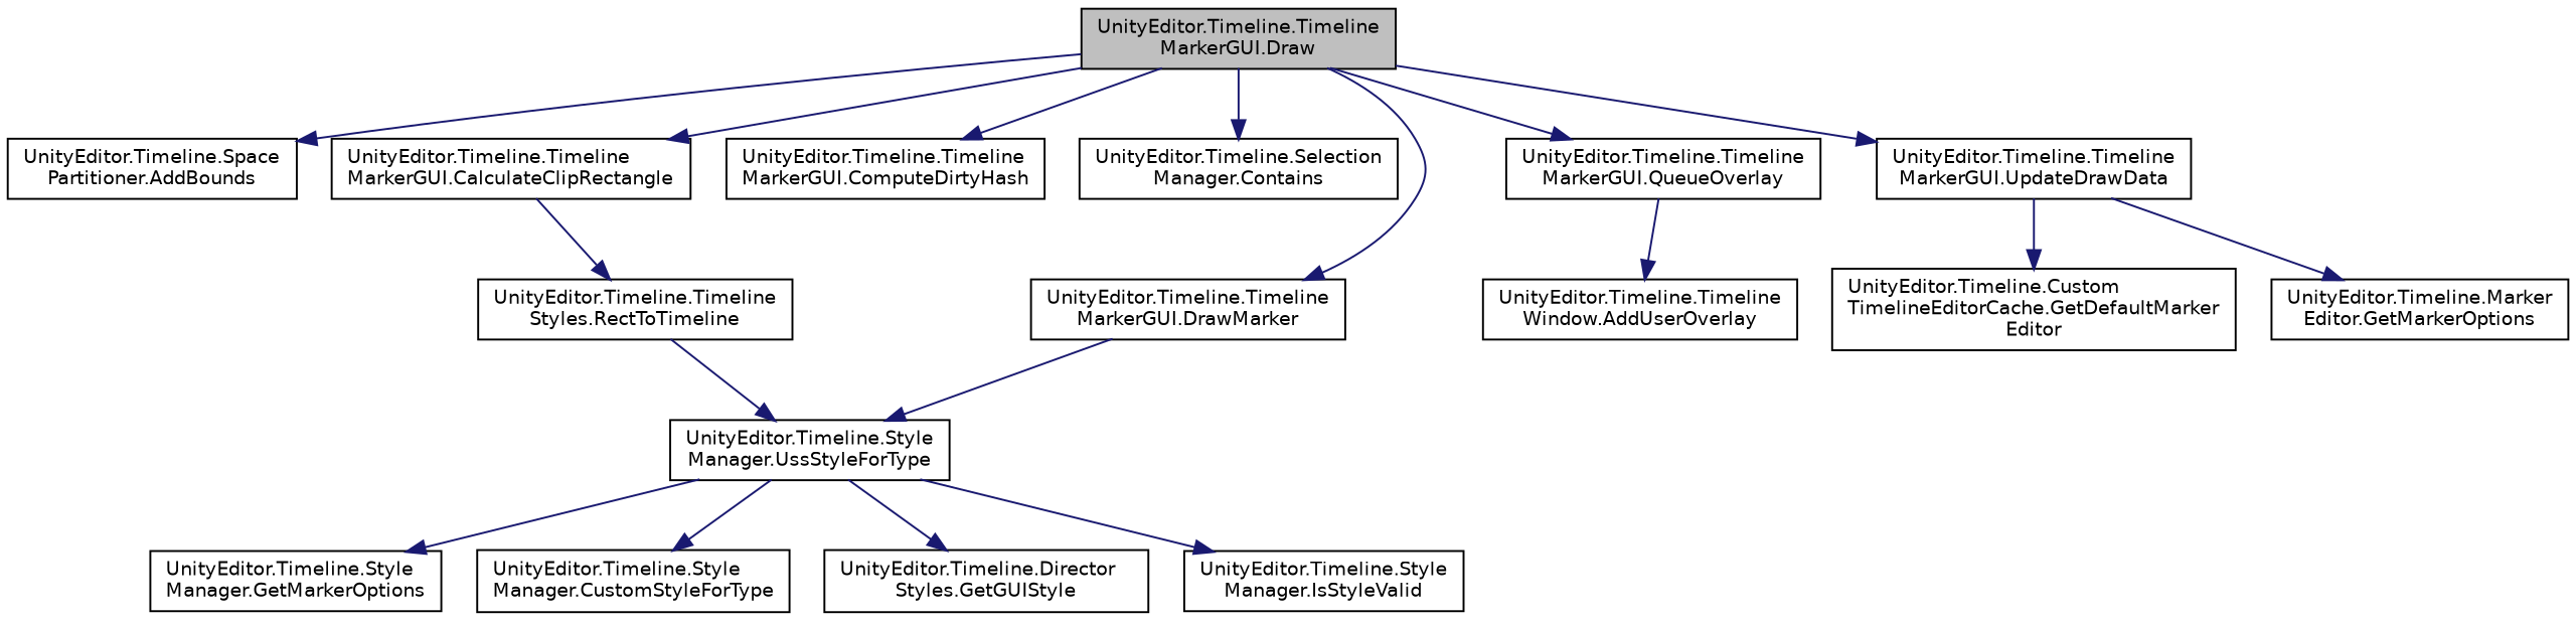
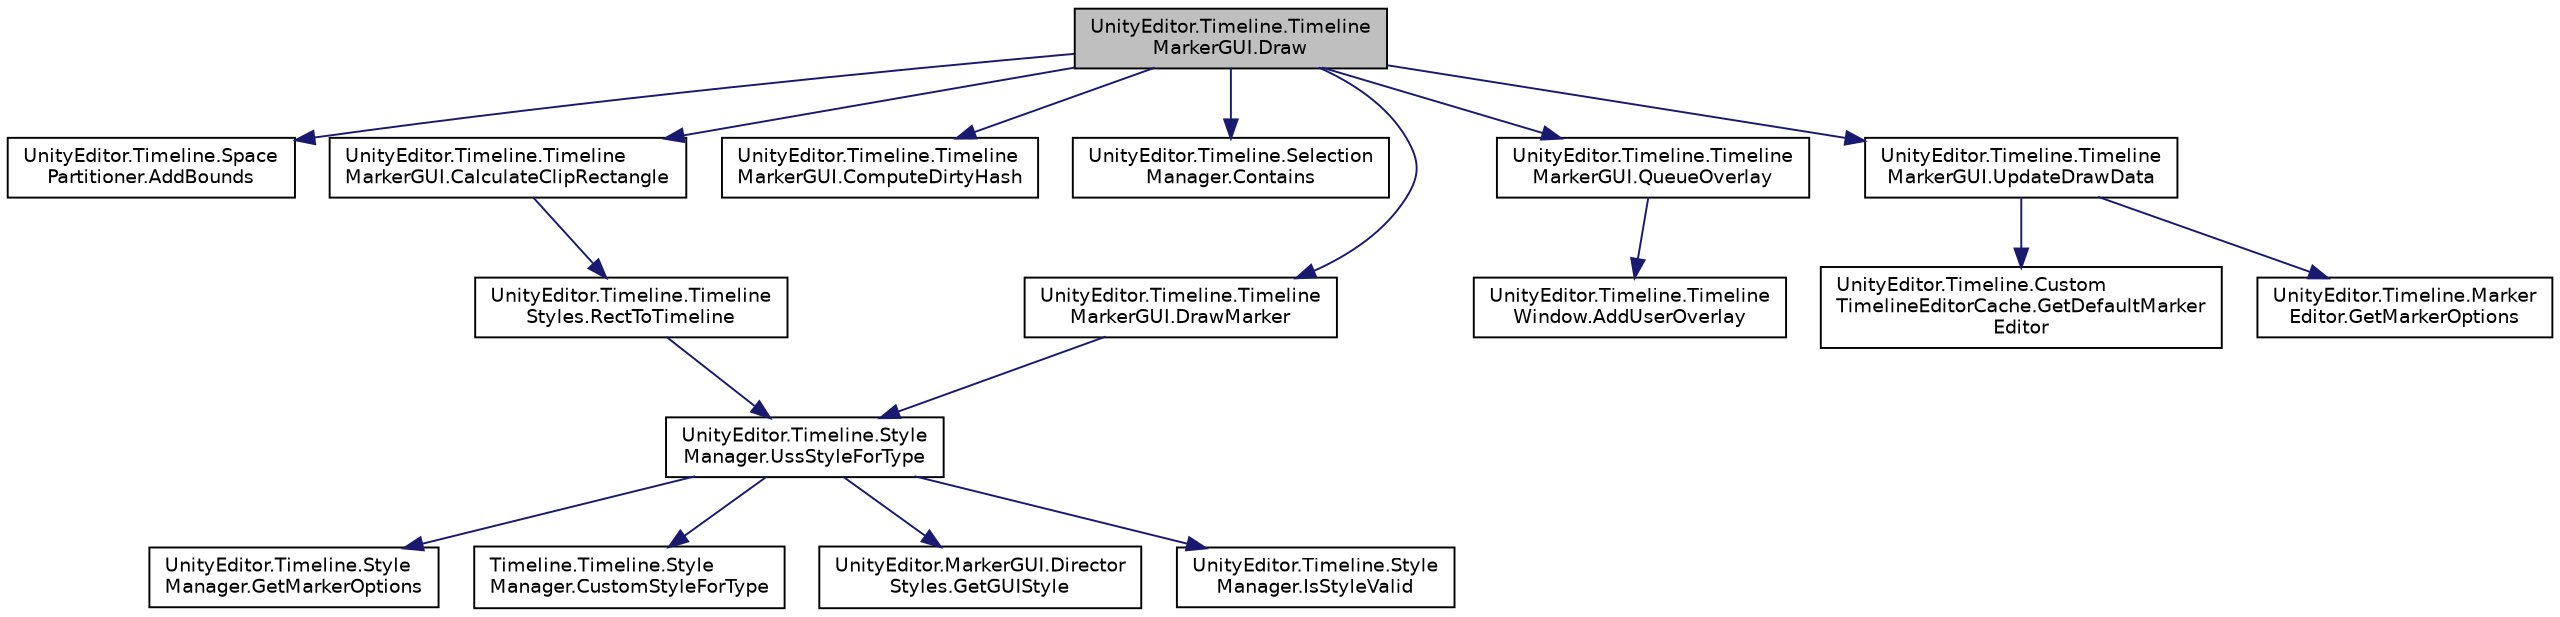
  digraph {
    rankdir=TB
    node [color=black fillcolor=white fontname=Helvetica fontsize=10 shape=record style=filled]
    edge [color=midnightblue fontname=Helvetica fontsize=10 labelfontname=Helvetica labelfontsize=10 style=solid]
    n1 [fillcolor=grey75 fontcolor=black height=0.2 label="UnityEditor.Timeline.Timeline\lMarkerGUI.Draw" width=0.4]
    n2 [height=0.2 label="UnityEditor.Timeline.Space\lPartitioner.AddBounds" width=0.4]
    n3 [height=0.2 label="UnityEditor.Timeline.Timeline\lMarkerGUI.CalculateClipRectangle" width=0.4]
    n4 [height=0.2 label="UnityEditor.Timeline.Timeline\lMarkerGUI.ComputeDirtyHash" width=0.4]
    n5 [height=0.2 label="UnityEditor.Timeline.Selection\lManager.Contains" width=0.4]
    n6 [height=0.2 label="UnityEditor.Timeline.Timeline\lMarkerGUI.DrawMarker" width=0.4]
    n7 [height=0.2 label="UnityEditor.Timeline.Timeline\lMarkerGUI.QueueOverlay" width=0.4]
    n8 [height=0.2 label="UnityEditor.Timeline.Timeline\lMarkerGUI.UpdateDrawData" width=0.4]
    n9 [height=0.2 label="UnityEditor.Timeline.Timeline\lStyles.RectToTimeline" width=0.4]
    n10 [height=0.2 label="UnityEditor.Timeline.Style\lManager.UssStyleForType" width=0.4]
    n11 [height=0.2 label="UnityEditor.Timeline.Timeline\lWindow.AddUserOverlay" width=0.4]
    n12 [height=0.2 label="UnityEditor.Timeline.Custom\lTimelineEditorCache.GetDefaultMarker\lEditor" width=0.4]
    n13 [height=0.2 label="UnityEditor.Timeline.Marker\lEditor.GetMarkerOptions" width=0.4]
    n14 [height=0.2 label="UnityEditor.Timeline.Style\lManager.GetMarkerOptions" width=0.4]
-   n15 [height=0.2 label="UnityEditor.Timeline.Style\lManager.CustomStyleForType" width=0.4]
-   n16 [height=0.2 label="UnityEditor.Timeline.Director\lStyles.GetGUIStyle" width=0.4]
+   n15 [height=0.2 label="Timeline.Timeline.Style\lManager.CustomStyleForType" width=0.4]
+   n16 [height=0.2 label="UnityEditor.MarkerGUI.Director\lStyles.GetGUIStyle" width=0.4]
    n17 [height=0.2 label="UnityEditor.Timeline.Style\lManager.IsStyleValid" width=0.4]
    n1 -> n2
    n1 -> n3
    n1 -> n4
    n1 -> n5
    n1 -> n6
    n1 -> n7
    n1 -> n8
    n3 -> n9
    n6 -> n10
    n7 -> n11
    n8 -> n12
    n8 -> n13
    n9 -> n10
    n10 -> n14
    n10 -> n15
    n10 -> n16
    n10 -> n17
  }
